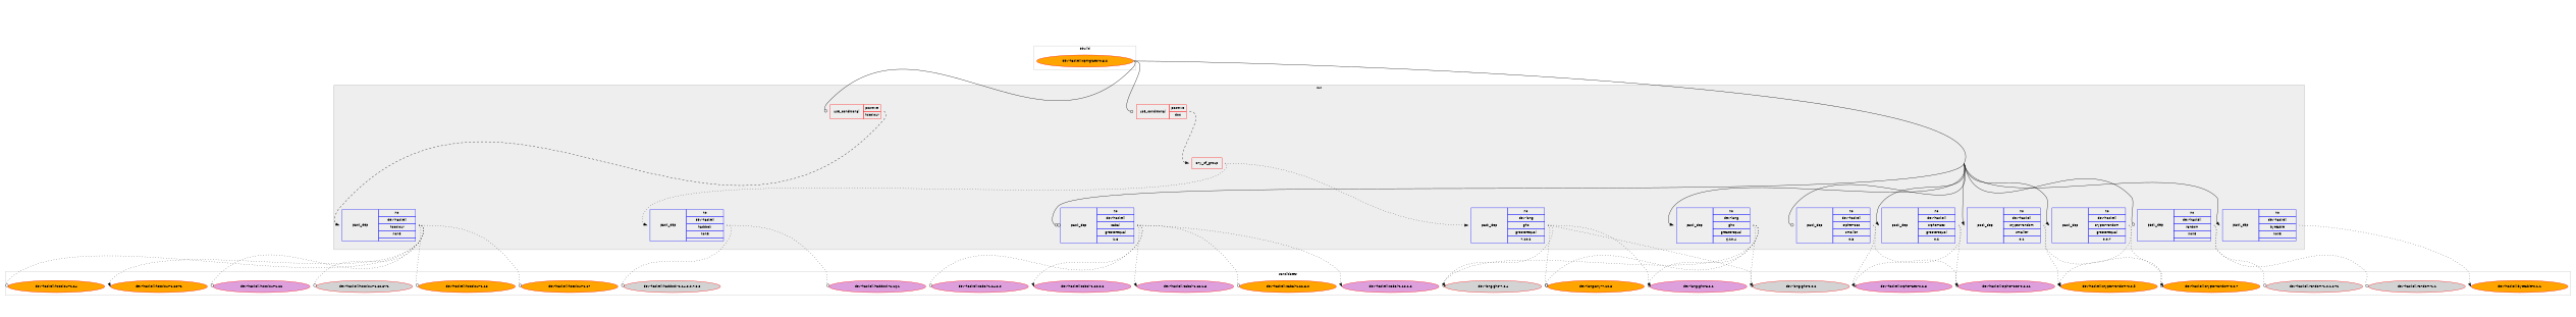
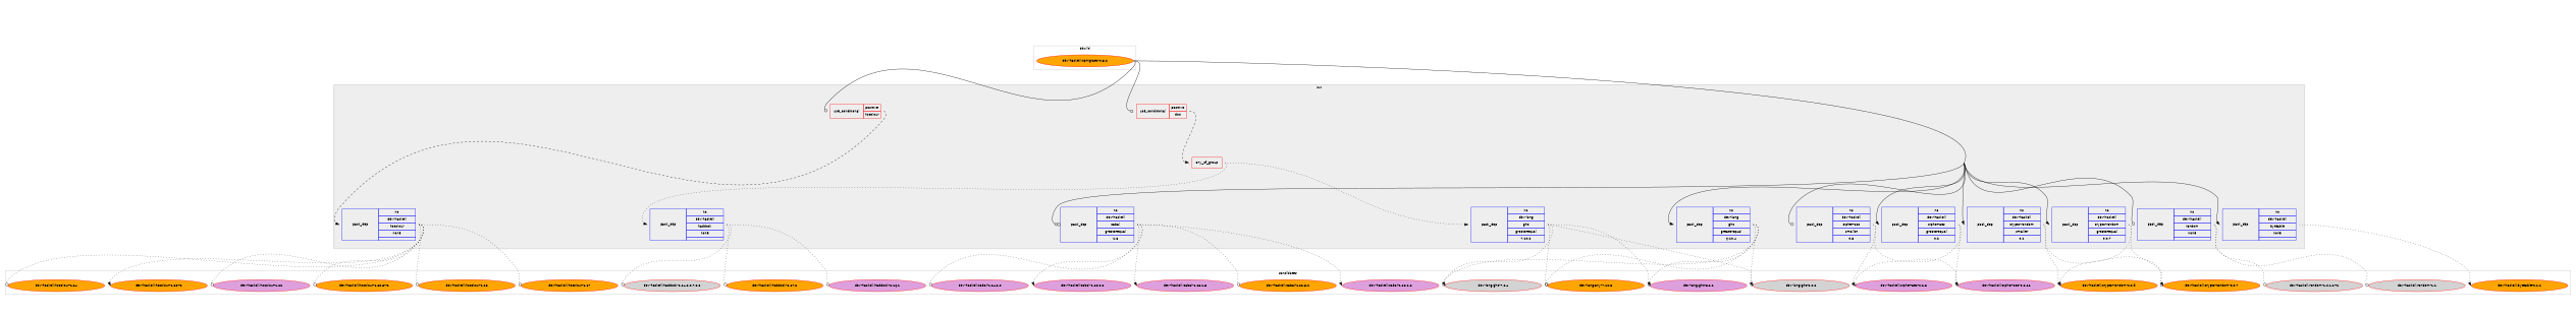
  digraph {
    compound=true
    concentrate=true
    fontname=Helvetica
    fontsize=10
    newrank=true
    rankdir=TB
    ranksep=1.5
    node [color=red fontname=Helvetica fontsize=10 style=filled]
    edge [arrowhead=odot headport=w style=dotted tailport=e weight=100]
    n1 [fillcolor=orange label="dev-haskell/cprng-aes-0.5.2" width=4]
    n2 [color=blue label=<<TABLE BORDER="0" CELLBORDER="1" CELLSPACING="0" CELLPADDING="4" WIDTH="220"><TR><TD ROWSPAN="6" CELLPADDING="30">pack_dep</TD></TR><TR><TD WIDTH="110">no</TD></TR><TR><TD>dev-haskell</TD></TR><TR><TD>haddock</TD></TR><TR><TD>none</TD></TR><TR><TD></TD></TR></TABLE>> shape=none style=""]
    n3 [color=blue label=<<TABLE BORDER="0" CELLBORDER="1" CELLSPACING="0" CELLPADDING="4" WIDTH="220"><TR><TD ROWSPAN="6" CELLPADDING="30">pack_dep</TD></TR><TR><TD WIDTH="110">no</TD></TR><TR><TD>dev-lang</TD></TR><TR><TD>ghc</TD></TR><TR><TD>greaterequal</TD></TR><TR><TD>7.10.2</TD></TR></TABLE>> shape=none style=""]
    n4 [label=<<TABLE BORDER="0" CELLBORDER="1" CELLSPACING="0" CELLPADDING="4"><TR><TD CELLPADDING="10">any_of_group</TD></TR></TABLE>> shape=none style=""]
    n5 [label=<<TABLE BORDER="0" CELLBORDER="1" CELLSPACING="0" CELLPADDING="4"><TR><TD ROWSPAN="3" CELLPADDING="10">use_conditional</TD></TR><TR><TD>positive</TD></TR><TR><TD>doc</TD></TR></TABLE>> shape=none style=""]
    n6 [color=blue label=<<TABLE BORDER="0" CELLBORDER="1" CELLSPACING="0" CELLPADDING="4" WIDTH="220"><TR><TD ROWSPAN="6" CELLPADDING="30">pack_dep</TD></TR><TR><TD WIDTH="110">no</TD></TR><TR><TD>dev-haskell</TD></TR><TR><TD>hscolour</TD></TR><TR><TD>none</TD></TR><TR><TD></TD></TR></TABLE>> shape=none style=""]
    n7 [label=<<TABLE BORDER="0" CELLBORDER="1" CELLSPACING="0" CELLPADDING="4"><TR><TD ROWSPAN="3" CELLPADDING="10">use_conditional</TD></TR><TR><TD>positive</TD></TR><TR><TD>hscolour</TD></TR></TABLE>> shape=none style=""]
    n8 [color=blue label=<<TABLE BORDER="0" CELLBORDER="1" CELLSPACING="0" CELLPADDING="4" WIDTH="220"><TR><TD ROWSPAN="6" CELLPADDING="30">pack_dep</TD></TR><TR><TD WIDTH="110">no</TD></TR><TR><TD>dev-haskell</TD></TR><TR><TD>cabal</TD></TR><TR><TD>greaterequal</TD></TR><TR><TD>1.8</TD></TR></TABLE>> shape=none style=""]
    n9 [color=blue label=<<TABLE BORDER="0" CELLBORDER="1" CELLSPACING="0" CELLPADDING="4" WIDTH="220"><TR><TD ROWSPAN="6" CELLPADDING="30">pack_dep</TD></TR><TR><TD WIDTH="110">no</TD></TR><TR><TD>dev-haskell</TD></TR><TR><TD>byteable</TD></TR><TR><TD>none</TD></TR><TR><TD></TD></TR></TABLE>> shape=none style=""]
    n10 [color=blue label=<<TABLE BORDER="0" CELLBORDER="1" CELLSPACING="0" CELLPADDING="4" WIDTH="220"><TR><TD ROWSPAN="6" CELLPADDING="30">pack_dep</TD></TR><TR><TD WIDTH="110">no</TD></TR><TR><TD>dev-haskell</TD></TR><TR><TD>cipher-aes</TD></TR><TR><TD>greaterequal</TD></TR><TR><TD>0.2</TD></TR></TABLE>> shape=none style=""]
    n11 [color=blue label=<<TABLE BORDER="0" CELLBORDER="1" CELLSPACING="0" CELLPADDING="4" WIDTH="220"><TR><TD ROWSPAN="6" CELLPADDING="30">pack_dep</TD></TR><TR><TD WIDTH="110">no</TD></TR><TR><TD>dev-haskell</TD></TR><TR><TD>cipher-aes</TD></TR><TR><TD>smaller</TD></TR><TR><TD>0.3</TD></TR></TABLE>> shape=none style=""]
    n12 [color=blue label=<<TABLE BORDER="0" CELLBORDER="1" CELLSPACING="0" CELLPADDING="4" WIDTH="220"><TR><TD ROWSPAN="6" CELLPADDING="30">pack_dep</TD></TR><TR><TD WIDTH="110">no</TD></TR><TR><TD>dev-haskell</TD></TR><TR><TD>crypto-random</TD></TR><TR><TD>greaterequal</TD></TR><TR><TD>0.0.7</TD></TR></TABLE>> shape=none style=""]
    n13 [color=blue label=<<TABLE BORDER="0" CELLBORDER="1" CELLSPACING="0" CELLPADDING="4" WIDTH="220"><TR><TD ROWSPAN="6" CELLPADDING="30">pack_dep</TD></TR><TR><TD WIDTH="110">no</TD></TR><TR><TD>dev-haskell</TD></TR><TR><TD>crypto-random</TD></TR><TR><TD>smaller</TD></TR><TR><TD>0.1</TD></TR></TABLE>> shape=none style=""]
    n14 [color=blue label=<<TABLE BORDER="0" CELLBORDER="1" CELLSPACING="0" CELLPADDING="4" WIDTH="220"><TR><TD ROWSPAN="6" CELLPADDING="30">pack_dep</TD></TR><TR><TD WIDTH="110">no</TD></TR><TR><TD>dev-haskell</TD></TR><TR><TD>random</TD></TR><TR><TD>none</TD></TR><TR><TD></TD></TR></TABLE>> shape=none style=""]
    n15 [color=blue label=<<TABLE BORDER="0" CELLBORDER="1" CELLSPACING="0" CELLPADDING="4" WIDTH="220"><TR><TD ROWSPAN="6" CELLPADDING="30">pack_dep</TD></TR><TR><TD WIDTH="110">no</TD></TR><TR><TD>dev-lang</TD></TR><TR><TD>ghc</TD></TR><TR><TD>greaterequal</TD></TR><TR><TD>6.10.4</TD></TR></TABLE>> shape=none style=""]
    n16 [fillcolor=lightgrey label="dev-haskell/haddock-2.14.3.0.7.8.3" width=4]
    n17 [fillcolor=plum label="dev-haskell/haddock-2.16.1" width=4]
+   n18 [fillcolor=orange label="dev-haskell/haddock-2.17.2" width=4]
    n19 [fillcolor=orange label="dev-lang/any-7.10.3" width=4]
    n20 [fillcolor=lightgrey label="dev-lang/ghc-7.8.4" width=4]
    n21 [fillcolor=lightgrey label="dev-lang/ghc-8.0.2" width=4]
    n22 [fillcolor=plum label="dev-lang/ghc-8.2.1" width=4]
    n23 [fillcolor=orange label="dev-haskell/hscolour-1.17" width=4]
    n24 [fillcolor=orange label="dev-haskell/hscolour-1.18" width=4]
-   n25 [fillcolor=lightgrey label="dev-haskell/hscolour-1.20.3-r1" width=4]
+   n25 [fillcolor=orange label="dev-haskell/hscolour-1.20.3-r1" width=4]
    n26 [fillcolor=plum label="dev-haskell/hscolour-1.22" width=4]
    n27 [fillcolor=orange label="dev-haskell/hscolour-1.23-r1" width=4]
    n28 [fillcolor=orange label="dev-haskell/hscolour-1.24" width=4]
    n29 [fillcolor=plum label="dev-haskell/cabal-1.18.1.2" width=4]
    n30 [fillcolor=plum label="dev-haskell/cabal-1.18.1.5" width=4]
    n31 [fillcolor=plum label="dev-haskell/cabal-1.20.0.2" width=4]
    n32 [fillcolor=orange label="dev-haskell/cabal-1.22.8.0" width=4]
    n33 [fillcolor=plum label="dev-haskell/cabal-1.24.2.0" width=4]
    n34 [fillcolor=orange label="dev-haskell/byteable-0.1.1" width=4]
    n35 [fillcolor=plum label="dev-haskell/cipher-aes-0.2.11" width=4]
    n36 [fillcolor=plum label="dev-haskell/cipher-aes-0.2.5" width=4]
    n37 [fillcolor=orange label="dev-haskell/crypto-random-0.0.7" width=4]
    n38 [fillcolor=orange label="dev-haskell/crypto-random-0.0.9" width=4]
    n39 [fillcolor=lightgrey label="dev-haskell/random-1.0.1.1-r1" width=4]
    n40 [fillcolor=lightgrey label="dev-haskell/random-1.1" width=4]
    subgraph cluster_1 {
      color=gray
      label=<<i>ebuild</i>>
      rank=same
      n1
    }
    subgraph cluster_2 {
      color=gray
      label=<<i>dependencies</i>>
      subgraph cluster_3 {
        color=gray
        fillcolor="#eeeeee"
        label=<<i>compile</i>>
        style=filled
        subgraph sub_4 {
          color=gray
          fillcolor="#eeeeee"
          label=<<i>compile</i>>
          style=filled
          n5
          subgraph sub_5 {
            color=gray
            fillcolor="#eeeeee"
            label=<<i>compile</i>>
            style=filled
            n4
            subgraph sub_6 {
              color=gray
              fillcolor="#eeeeee"
              label=<<i>compile</i>>
              style=filled
              n2
            }
            subgraph sub_7 {
              color=gray
              fillcolor="#eeeeee"
              label=<<i>compile</i>>
              style=filled
              n3
            }
          }
        }
        subgraph sub_8 {
          color=gray
          fillcolor="#eeeeee"
          label=<<i>compile</i>>
          style=filled
          n7
          subgraph sub_9 {
            color=gray
            fillcolor="#eeeeee"
            label=<<i>compile</i>>
            style=filled
            n6
          }
        }
        subgraph sub_10 {
          color=gray
          fillcolor="#eeeeee"
          label=<<i>compile</i>>
          style=filled
          n8
        }
      }
      subgraph cluster_11 {
        color=gray
        fillcolor="#eeeeee"
        label=<<i>compile and run</i>>
        style=filled
        subgraph sub_12 {
          color=gray
          fillcolor="#eeeeee"
          label=<<i>compile and run</i>>
          style=filled
          n9
        }
        subgraph sub_13 {
          color=gray
          fillcolor="#eeeeee"
          label=<<i>compile and run</i>>
          style=filled
          n10
        }
        subgraph sub_14 {
          color=gray
          fillcolor="#eeeeee"
          label=<<i>compile and run</i>>
          style=filled
          n11
        }
        subgraph sub_15 {
          color=gray
          fillcolor="#eeeeee"
          label=<<i>compile and run</i>>
          style=filled
          n12
        }
        subgraph sub_16 {
          color=gray
          fillcolor="#eeeeee"
          label=<<i>compile and run</i>>
          style=filled
          n13
        }
        subgraph sub_17 {
          color=gray
          fillcolor="#eeeeee"
          label=<<i>compile and run</i>>
          style=filled
          n14
        }
        subgraph sub_18 {
          color=gray
          fillcolor="#eeeeee"
          label=<<i>compile and run</i>>
          style=filled
          n15
        }
      }
      subgraph cluster_19 {
        color=gray
        fillcolor="#eeeeee"
        label=<<i>run</i>>
        style=filled
      }
    }
    subgraph cluster_20 {
      color=gray
      label=<<i>candidates</i>>
      rank=same
      subgraph sub_21 {
        color=black
        label=<<i>candidates</i>>
        nodesep=1
        rank=same
        n16
        n17
+       n18
      }
      subgraph sub_22 {
        color=black
        label=<<i>candidates</i>>
        nodesep=1
        rank=same
        n19
        n20
        n21
        n22
      }
      subgraph sub_23 {
        color=black
        label=<<i>candidates</i>>
        nodesep=1
        rank=same
        n23
        n24
        n25
        n26
        n27
        n28
      }
      subgraph sub_24 {
        color=black
        label=<<i>candidates</i>>
        nodesep=1
        rank=same
        n29
        n30
        n31
        n32
        n33
      }
      subgraph sub_25 {
        color=black
        label=<<i>candidates</i>>
        nodesep=1
        rank=same
        n34
      }
      subgraph sub_26 {
        color=black
        label=<<i>candidates</i>>
        nodesep=1
        rank=same
        n35
        n36
      }
      subgraph sub_27 {
        color=black
        label=<<i>candidates</i>>
        nodesep=1
        rank=same
        n35
        n36
      }
      subgraph sub_28 {
        color=black
        label=<<i>candidates</i>>
        nodesep=1
        rank=same
        n37
        n38
      }
      subgraph sub_29 {
        color=black
        label=<<i>candidates</i>>
        nodesep=1
        rank=same
        n37
        n38
      }
      subgraph sub_30 {
        color=black
        label=<<i>candidates</i>>
        nodesep=1
        rank=same
        n39
        n40
      }
      subgraph sub_31 {
        color=black
        label=<<i>candidates</i>>
        nodesep=1
        rank=same
        n19
        n20
        n21
        n22
      }
    }
    n1 -> n5 [style=solid weight=20]
    n1 -> n7 [style=solid weight=20]
    n1 -> n8 [style=solid weight=20]
    n1 -> n9 [arrowhead=normal style=solid weight=20]
    n1 -> n10 [arrowhead=normal style=solid weight=20]
    n1 -> n11 [style=solid weight=20]
    n1 -> n12 [arrowhead=normal style=solid weight=20]
    n1 -> n13 [arrowhead=normal style=solid weight=20]
    n1 -> n14 [style=solid weight=20]
    n1 -> n15 [arrowhead=normal style=solid weight=20]
    n2 -> n16
    n2 -> n17
+   n2 -> n18
    n3 -> n19
    n3 -> n20 [arrowhead=normal]
    n3 -> n21 [arrowhead=normal]
    n3 -> n22
    n4 -> n2 [arrowhead=normal weight=20]
    n4 -> n3 [arrowhead=normal weight=20]
    n5 -> n4 [arrowhead=normal style=dashed weight=20]
    n6 -> n23
    n6 -> n24
    n6 -> n25
    n6 -> n26
    n6 -> n27 [arrowhead=normal]
    n6 -> n28
    n7 -> n6 [arrowhead=normal style=dashed weight=20]
    n8 -> n29 [arrowhead=normal]
    n8 -> n30 [arrowhead=normal]
    n8 -> n31 [arrowhead=normal]
    n8 -> n32
    n8 -> n33
    n9 -> n34 [arrowhead=normal]
    n10 -> n35
    n10 -> n36
    n11 -> n35 [arrowhead=normal]
    n11 -> n36 [arrowhead=normal]
    n12 -> n37 [arrowhead=normal]
    n12 -> n38 [arrowhead=normal]
    n13 -> n37
    n13 -> n38 [arrowhead=normal]
    n14 -> n39
    n14 -> n40
    n15 -> n19
    n15 -> n20
    n15 -> n21
    n15 -> n22 [arrowhead=normal]
  }
